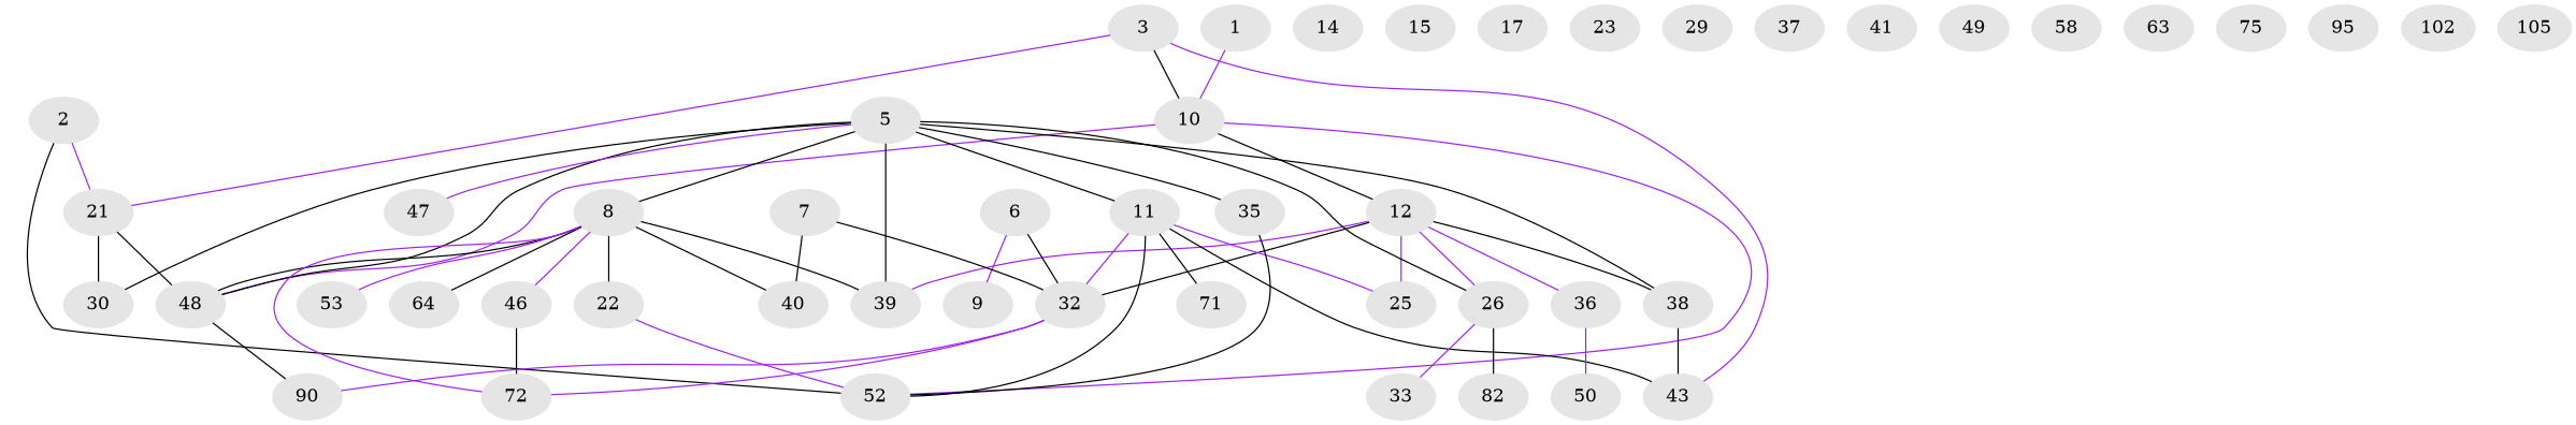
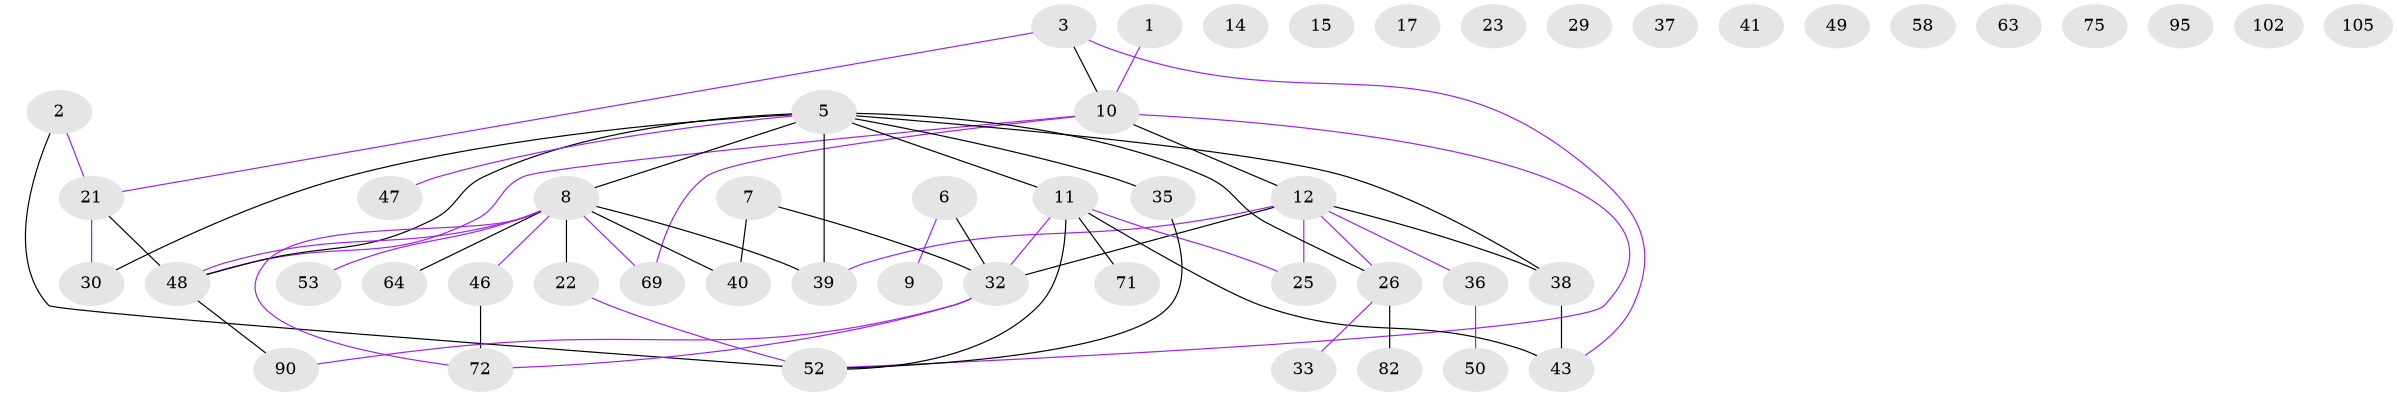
  graph {
    node [color=gray90 style=filled]
    edge [color=black]
    10 [super="+19+16+86"]
    52 [super="+76+92"]
    48 [super="+55"]
+   69
    12 [super="+13"]
    1
    2 [super="+18"]
    21 [super="+45+88"]
    30 [super="+61+42+44"]
    3 [super="+31"]
    43 [super="+59"]
    5 [super="+20+54"]
    47 [super="+66+81"]
    8 [super="+28+62"]
    11 [super="+67+56"]
    26 [super="+94"]
    35 [super="+84+87"]
    38 [super="+91+65"]
    39 [super="+98"]
    40 [super="+70"]
    22 [super="+97+51"]
    46 [super="+89"]
    53
    64 [super="+73"]
    72 [super="+80"]
    32 [super="+34+74"]
    25
    71
    33
    n30 [label=82]
    90
    6 [super="+68"]
    9 [super="+103"]
    7 [super="+99"]
    36
    50
    14
    15 [super="+57"]
    17
    23
    29
    37
    41
    49
    58
    63 [super="+101"]
    75
    95
    102
    105
    10 -- 52 [color=purple]
    10 -- 48 [color=purple]
+   10 -- 69 [color=purple]
    10 -- 12
    48 -- 90
    12 -- 26 [color=purple]
    12 -- 38
    12 -- 39 [color=purple]
    12 -- 32
    12 -- 25 [color=purple]
    12 -- 36 [color=purple]
    1 -- 10 [color=purple]
    2 -- 52
    2 -- 21 [color=purple]
    21 -- 48
-   21 -- 30 [weight=2]
+   21 -- 30 [color=purple weight=2]
    3 -- 10
    3 -- 21 [color=purple]
    3 -- 43 [color=purple]
    5 -- 48
    5 -- 30
    5 -- 47 [color=purple]
    5 -- 8
    5 -- 11
    5 -- 26
    5 -- 35
    5 -- 38
    5 -- 39
-   8 -- 48
+   8 -- 48 [color=purple]
+   8 -- 69 [color=purple]
    8 -- 39
    8 -- 40
    8 -- 22
    8 -- 46 [color=purple]
    8 -- 53 [color=purple]
    8 -- 64
    8 -- 72 [color=purple]
    11 -- 52
    11 -- 43
    11 -- 32 [color=purple]
    11 -- 25 [color=purple]
    11 -- 71
    26 -- 33 [color=purple]
    26 -- n30
    35 -- 52
    38 -- 43
    22 -- 52 [color=purple weight=2]
    46 -- 72
    32 -- 72 [color=purple]
    32 -- 90 [color=purple]
    6 -- 32
    6 -- 9 [color=purple]
    7 -- 40
    7 -- 32
    36 -- 50 [color=purple]
  }
